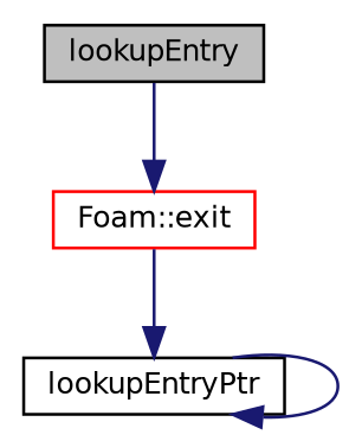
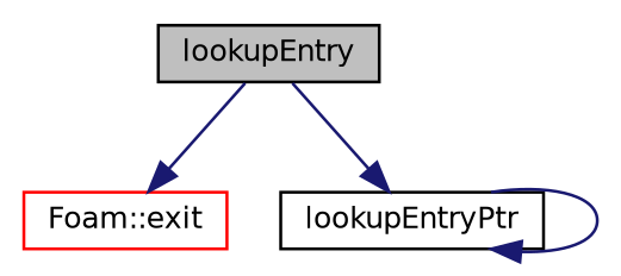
  digraph {
    rankdir=TB
    node [color=black fontname=Helvetica fontsize=10 shape=record]
    edge [color=midnightblue fontname=Helvetica fontsize=10 labelfontname=Helvetica labelfontsize=10 style=solid]
    n1 [fillcolor=grey75 fontcolor=black height=0.2 label=lookupEntry style=filled width=0.4]
    n2 [color=red height=0.2 label="Foam::exit" width=0.4]
    n3 [height=0.2 label=lookupEntryPtr width=0.4]
    n1 -> n2
-   n2 -> n3
+   n1 -> n3
    n3 -> n3
  }
